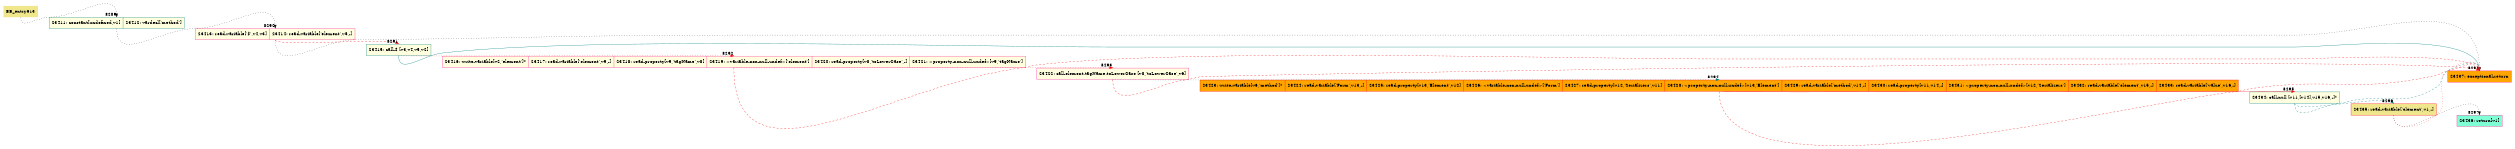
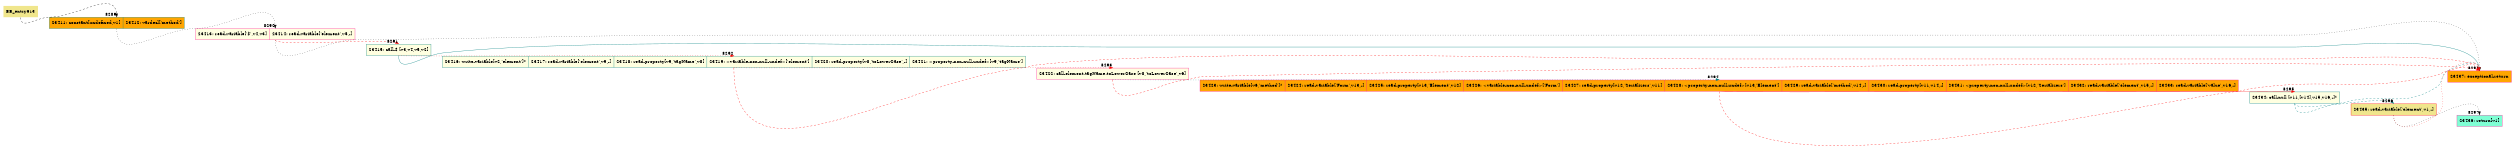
  digraph {
    rankdir=LR
    node [color=teal fillcolor=lightyellow shape=record style=filled]
    edge [color=red headport=n style=dotted tailport=s]
    BB_entry613 [fillcolor=khaki shape=none]
-   n2 [label="{23411: constant[undefined,v1]|23412: vardecl['method']}"]
+   n2 [fillcolor=orange label="{23411: constant[undefined,v1]|23412: vardecl['method']}"]
    n3 [color=deeppink label="{23413: read-variable['$',v4,v3]|23414: read-variable['element',v5,-]}"]
    n4 [label="{23415: call-$ [v3,v4,v5,v2]}"]
    n5 [color=deeppink fillcolor=orange label="{23437: exceptional-return}"]
-   n6 [color=deeppink label="{23416: write-variable[v2,'element']*|23417: read-variable['element',v9,-]|23418: read-property[v9,'tagName',v8]|23419: \<variable-non-null-undef\>['element']|23420: read-property[v8,'toLowerCase',-]|23421: \<property-non-null-undef\>[v9,'tagName']}"]
+   n6 [label="{23416: write-variable[v2,'element']*|23417: read-variable['element',v9,-]|23418: read-property[v9,'tagName',v8]|23419: \<variable-non-null-undef\>['element']|23420: read-property[v8,'toLowerCase',-]|23421: \<property-non-null-undef\>[v9,'tagName']}"]
    n7 [color=deeppink label="{23422: call-element.tagName.toLowerCase [v8,'toLowerCase',v6]}"]
-   n8 [color=red fillcolor=orange label="{23423: write-variable[v6,'method']*|23424: read-variable['Form',v13,-]|23425: read-property[v13,'Element',v12]|23426: \<variable-non-null-undef\>['Form']|23427: read-property[v12,'Serializers',v11]|23428: \<property-non-null-undef\>[v13,'Element']|23429: read-variable['method',v14,-]|23430: read-property[v11,v14,-]|23431: \<property-non-null-undef\>[v12,'Serializers']|23432: read-variable['element',v15,-]|23433: read-variable['value',v16,-]}"]
+   n8 [color=deeppink fillcolor=orange label="{23423: write-variable[v6,'method']*|23424: read-variable['Form',v13,-]|23425: read-property[v13,'Element',v12]|23426: \<variable-non-null-undef\>['Form']|23427: read-property[v12,'Serializers',v11]|23428: \<property-non-null-undef\>[v13,'Element']|23429: read-variable['method',v14,-]|23430: read-property[v11,v14,-]|23431: \<property-non-null-undef\>[v12,'Serializers']|23432: read-variable['element',v15,-]|23433: read-variable['value',v16,-]}"]
    n9 [label="{23434: call-null [v11,[v14],v15,v16,-]*}"]
    n10 [color=red fillcolor=khaki label="{23435: read-variable['element',v1,-]}"]
    n11 [color=deeppink fillcolor=aquamarine label="{23436: return[v1]}"]
-   BB_entry613 -> n2 [color=black headlabel="    8289"]
+   BB_entry613 -> n2 [color=black headlabel="    8289" style=dashed]
    n2 -> n3 [color=black headlabel="      8290"]
    n3 -> n4 [headlabel="      8291" style=dashed]
    n3 -> n5 [color=black headlabel="      8298"]
    n4 -> n5 [color=teal style=solid]
    n4 -> n6 [headlabel="      8292"]
    n6 -> n5 [style=dashed]
    n6 -> n7 [headlabel="      8293"]
    n7 -> n5 [style=dashed]
    n7 -> n8 [color=teal headlabel="      8294"]
    n8 -> n5 [style=dashed]
    n8 -> n9 [headlabel="      8295" style=solid]
    n9 -> n5 [color=teal style=dashed]
    n9 -> n10 [color=teal headlabel="      8296" style=dashed]
    n10 -> n5
    n10 -> n11 [color=black headlabel="      8297"]
  }
